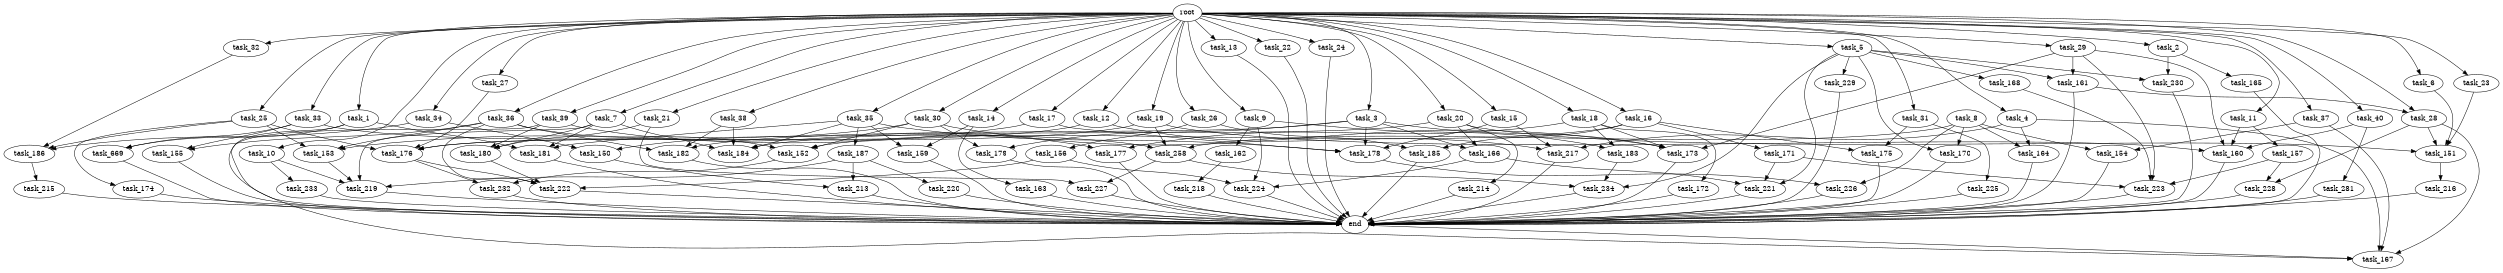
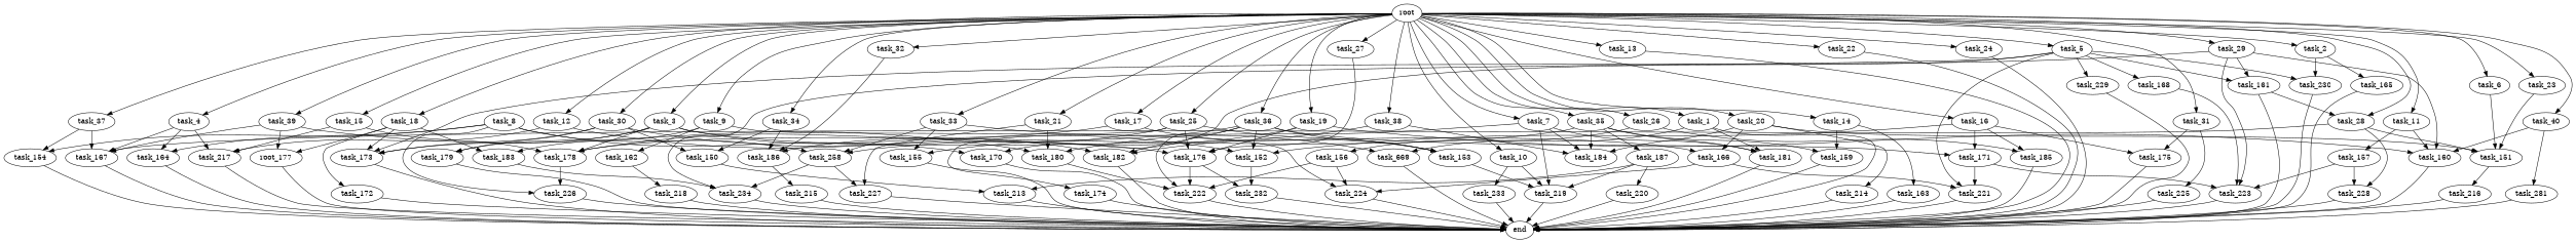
  digraph {
    n1 [label=task_258]
    task_8
    task_164
    task_154
    task_226
    task_170
    task_227
    task_234
    end
    task_173
    task_17
    task_153
    task_178
    task_219
    task_32
    task_186
    task_215
    root
    task_35
    task_26
    task_15
    task_33
    task_13
    task_30
    task_5
    task_6
    task_25
    task_22
    task_3
    task_4
    task_16
    task_12
    task_21
    task_18
    task_31
    task_9
    task_28
    task_29
    task_34
    task_39
    task_10
    task_2
    task_7
    task_14
    task_24
    task_38
    task_19
    task_36
    task_40
    task_27
    task_23
    task_37
    task_1
    task_20
    task_11
    task_159
    task_184
    task_181
    task_187
    task_185
    task_156
    task_217
    n63 [label=task_669]
    task_155
    task_152
    task_179
    task_150
    task_161
    task_221
    task_230
    task_168
    task_229
    task_151
    task_176
    task_174
    task_166
    task_182
    task_167
    task_175
    task_171
    task_180
-   task_177
+   task_177 [label=root_177]
    task_183
    task_172
    task_225
    task_224
    task_162
    task_228
    task_223
    task_160
    task_233
    task_165
    task_163
    task_222
    n95 [label=task_281]
    task_214
    task_157
    task_213
    task_220
    task_216
    task_232
    task_218
    n1 -> task_227
    n1 -> task_234
    task_8 -> n1
    task_8 -> task_164
    task_8 -> task_154
    task_8 -> task_226
    task_8 -> task_170
    task_164 -> end
    task_154 -> end
    task_226 -> end
    task_170 -> end
    task_227 -> end
    task_234 -> end
    task_173 -> end
    task_17 -> task_153
    task_17 -> task_178
    task_153 -> task_219
    task_178 -> task_226
    task_219 -> end
    task_32 -> task_186
    task_186 -> task_215
    task_215 -> end
    root -> task_17
    root -> task_32
    root -> task_35
    root -> task_26
    root -> task_15
    root -> task_33
    root -> task_13
    root -> task_30
    root -> task_5
    root -> task_6
    root -> task_25
    root -> task_22
    root -> task_3
    root -> task_4
    root -> task_16
    root -> task_12
    root -> task_21
    root -> task_18
    root -> task_31
    root -> task_9
    root -> task_28
    root -> task_29
    root -> task_34
    root -> task_39
    root -> task_10
    root -> task_2
    root -> task_7
    root -> task_14
    root -> task_24
    root -> task_38
    root -> task_19
    root -> task_36
    root -> task_40
    root -> task_27
    root -> task_23
    root -> task_37
    root -> task_1
    root -> task_20
    root -> task_11
    task_35 -> task_178
    task_35 -> task_159
    task_35 -> task_184
    task_35 -> task_181
    task_35 -> task_187
    task_26 -> task_185
    task_26 -> task_156
    task_15 -> task_178
    task_15 -> task_217
    task_33 -> n1
    task_33 -> n63
    task_33 -> task_155
    task_13 -> end
    task_30 -> task_173
    task_30 -> task_152
    task_30 -> task_179
    task_30 -> task_150
    task_5 -> task_170
    task_5 -> task_234
    task_5 -> task_161
    task_5 -> task_221
    task_5 -> task_230
    task_5 -> task_168
    task_5 -> task_229
    task_6 -> task_151
    task_25 -> task_153
    task_25 -> task_186
    task_25 -> task_176
    task_25 -> task_174
    task_22 -> end
    task_3 -> task_173
    task_3 -> task_178
    task_3 -> task_179
    task_3 -> task_166
    task_3 -> task_182
    task_4 -> task_164
    task_4 -> task_217
    task_4 -> task_167
    task_16 -> task_185
    task_16 -> task_152
    task_16 -> task_175
    task_16 -> task_171
    task_12 -> task_217
    task_12 -> task_176
    task_21 -> task_227
    task_21 -> task_180
    task_18 -> task_173
    task_18 -> task_177
    task_18 -> task_183
    task_18 -> task_172
    task_31 -> task_175
    task_31 -> task_225
    task_9 -> task_183
    task_9 -> task_224
    task_9 -> task_162
    task_28 -> task_151
    task_28 -> task_167
    task_28 -> task_228
    task_29 -> task_173
    task_29 -> task_161
    task_29 -> task_223
    task_29 -> task_160
    task_34 -> task_186
    task_34 -> task_150
    task_39 -> task_167
    task_39 -> task_180
    task_39 -> task_177
    task_10 -> task_219
    task_10 -> task_233
    task_2 -> task_230
    task_2 -> task_165
    task_7 -> task_219
    task_7 -> task_184
    task_7 -> task_181
    task_7 -> task_180
    task_14 -> task_159
    task_14 -> task_163
    task_24 -> end
    task_38 -> task_184
    task_38 -> task_182
    task_19 -> n1
    task_19 -> task_176
    task_19 -> task_160
    task_36 -> task_153
    task_36 -> task_155
    task_36 -> task_152
    task_36 -> task_182
+   task_36 -> task_171
    task_36 -> task_222
    task_40 -> task_160
    task_40 -> n95
    task_27 -> task_176
    task_23 -> task_151
    task_37 -> task_154
    task_37 -> task_167
    task_1 -> end
    task_1 -> task_181
    task_1 -> n63
    task_20 -> task_184
    task_20 -> task_151
    task_20 -> task_166
    task_20 -> task_214
    task_11 -> task_160
    task_11 -> task_157
    task_159 -> end
    task_181 -> end
    task_187 -> task_219
    task_187 -> task_213
    task_187 -> task_220
    task_185 -> end
    task_156 -> task_224
    task_156 -> task_222
    task_217 -> end
    n63 -> end
    task_155 -> end
    task_152 -> task_232
    task_179 -> end
    task_150 -> task_213
    task_161 -> end
    task_161 -> task_28
    task_221 -> end
    task_230 -> end
    task_168 -> task_223
    task_229 -> end
    task_151 -> task_216
    task_176 -> task_222
    task_176 -> task_232
    task_174 -> end
    task_166 -> task_221
    task_166 -> task_224
    task_182 -> end
-   end -> task_167
+   task_167 -> end
    task_175 -> end
    task_171 -> task_221
    task_171 -> task_223
    task_180 -> task_222
    task_177 -> end
    task_183 -> task_234
    task_172 -> end
    task_225 -> end
    task_224 -> end
    task_162 -> task_218
    task_228 -> end
    task_223 -> end
    task_160 -> end
    task_233 -> end
    task_165 -> end
    task_163 -> end
    task_222 -> end
    n95 -> end
    task_214 -> end
    task_157 -> task_228
    task_157 -> task_223
    task_213 -> end
    task_220 -> end
    task_216 -> end
    task_232 -> end
    task_218 -> end
  }
